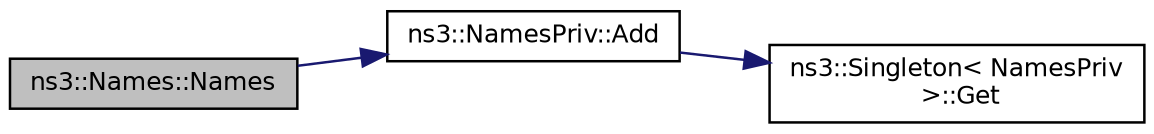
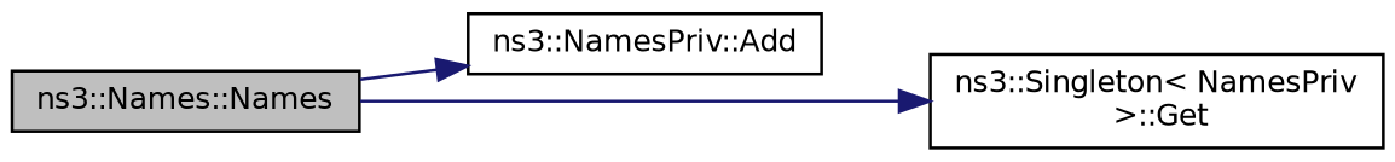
  digraph {
    rankdir=LR
    node [color=black fillcolor=white fontname=Helvetica fontsize=10 shape=record style=filled]
    edge [color=midnightblue fontname=Helvetica fontsize=10 labelfontname=Helvetica labelfontsize=10 style=solid]
    n1 [fillcolor=grey75 fontcolor=black height=0.2 label="ns3::Names::Names" width=0.4]
    n2 [height=0.2 label="ns3::NamesPriv::Add" width=0.4]
    n3 [height=0.2 label="ns3::Singleton\< NamesPriv\l \>::Get" width=0.4]
    n1 -> n2
-   n2 -> n3
+   n1 -> n3
  }
